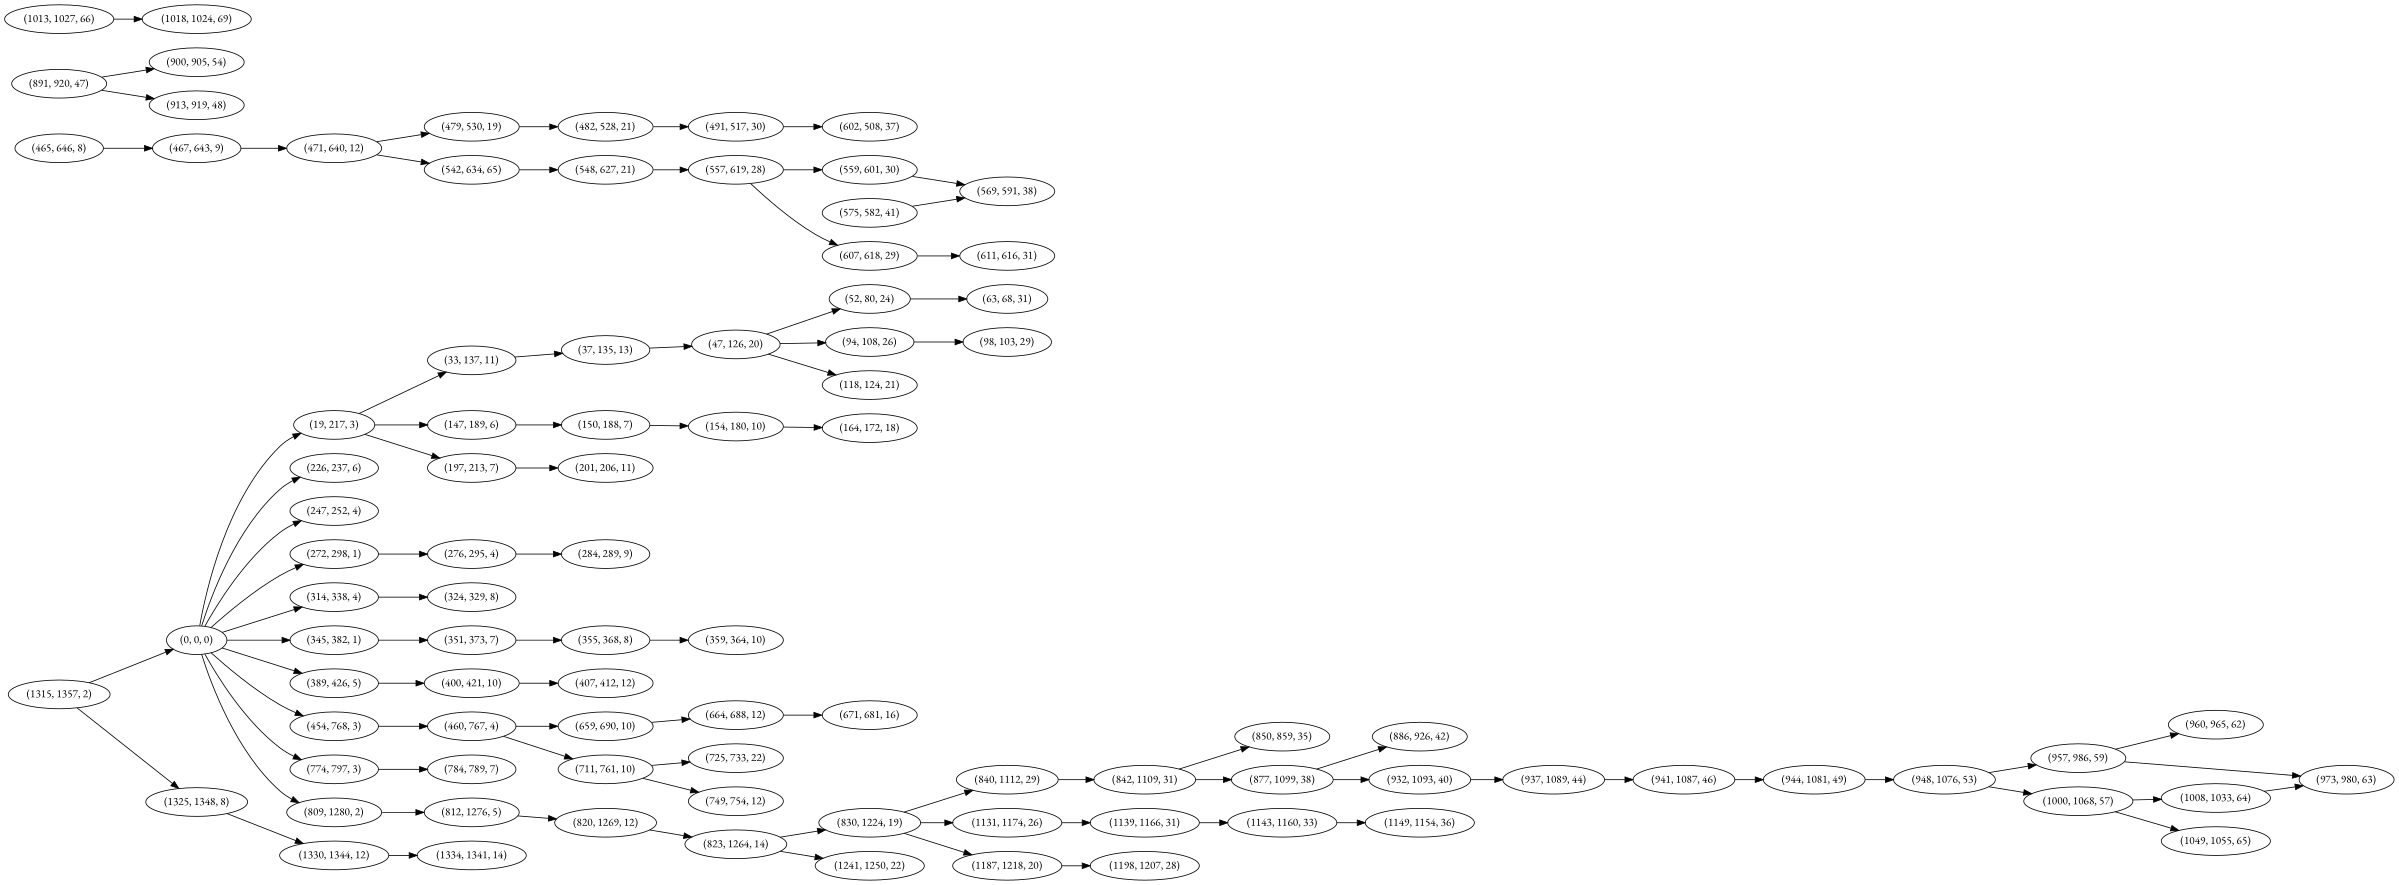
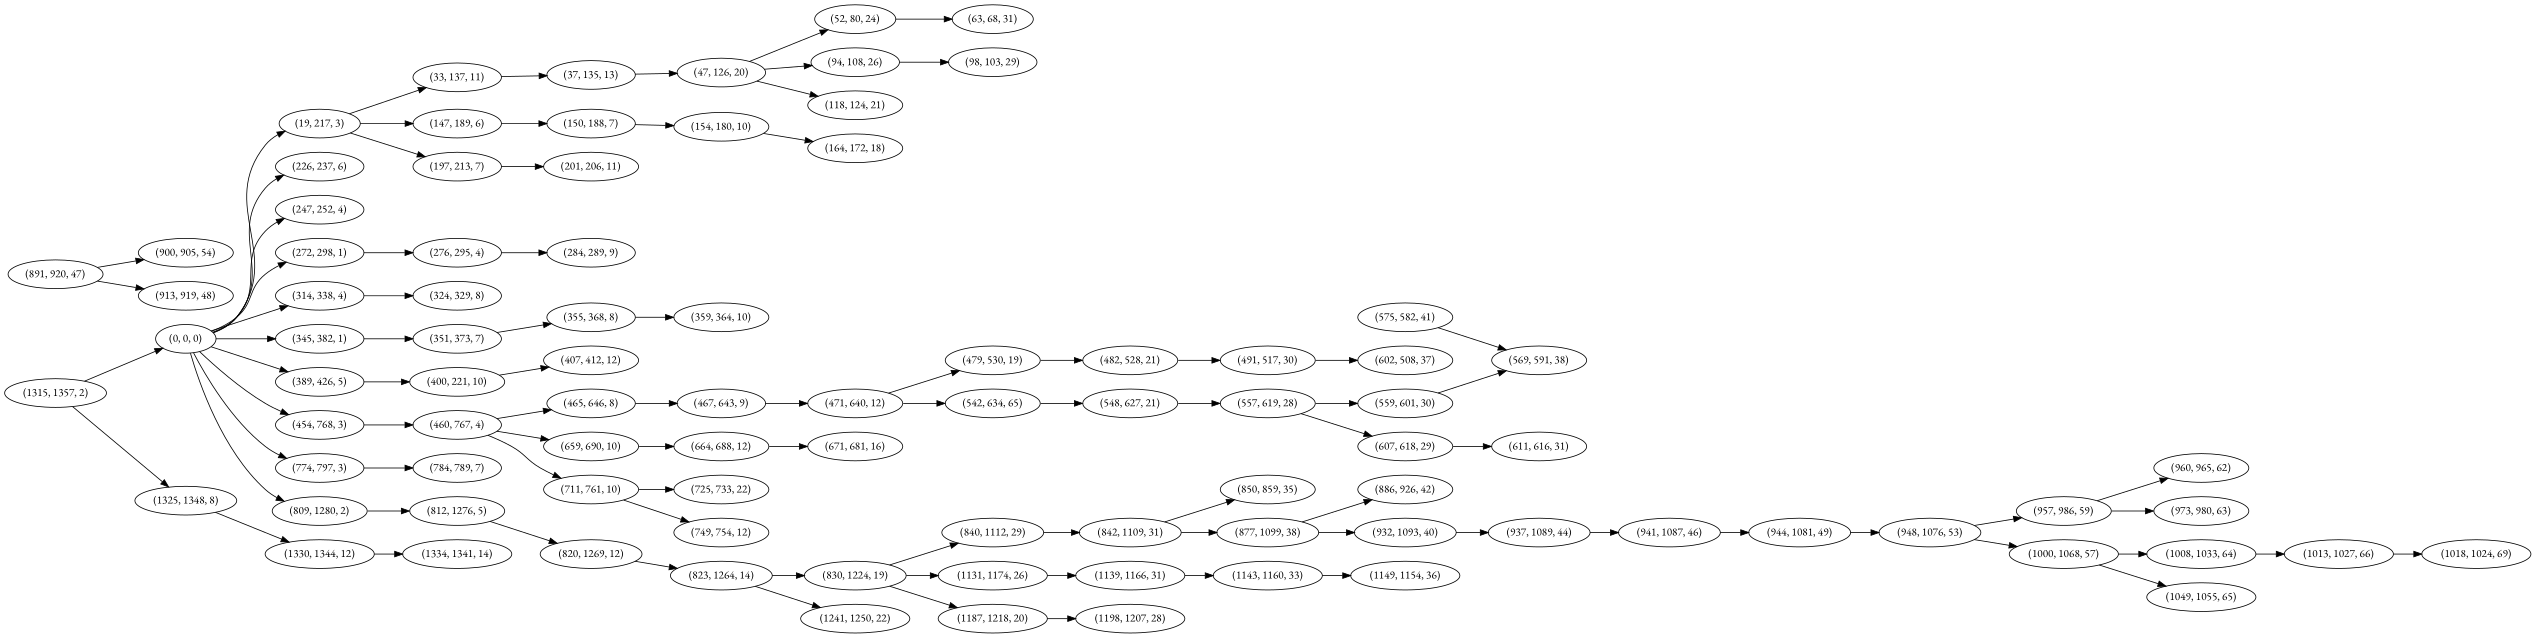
  digraph {
    fontname="EB Garamond"
    rankdir=LR
    node [fontname="EB Garamond"]
    edge [fontname="EB Garamond"]
    "(0, 0, 0)"
    "(19, 217, 3)"
    "(226, 237, 6)"
    "(247, 252, 4)"
    "(272, 298, 1)"
    "(314, 338, 4)"
    "(345, 382, 1)"
    "(389, 426, 5)"
    "(454, 768, 3)"
    "(774, 797, 3)"
    "(809, 1280, 2)"
    "(33, 137, 11)"
    "(147, 189, 6)"
    "(197, 213, 7)"
    "(276, 295, 4)"
    "(324, 329, 8)"
    "(351, 373, 7)"
-   "(400, 421, 10)"
+   "(400, 421, 10)" [label="(400, 221, 10)"]
    "(460, 767, 4)"
    "(784, 789, 7)"
    "(812, 1276, 5)"
    "(1315, 1357, 2)"
    "(1325, 1348, 8)"
    "(37, 135, 13)"
    "(150, 188, 7)"
    "(201, 206, 11)"
    "(47, 126, 20)"
    "(52, 80, 24)"
    "(94, 108, 26)"
    "(118, 124, 21)"
    "(63, 68, 31)"
    "(98, 103, 29)"
    "(154, 180, 10)"
    "(164, 172, 18)"
    "(284, 289, 9)"
    "(355, 368, 8)"
    "(359, 364, 10)"
    "(407, 412, 12)"
    "(465, 646, 8)"
    "(659, 690, 10)"
    "(711, 761, 10)"
    "(467, 643, 9)"
    "(664, 688, 12)"
    "(725, 733, 22)"
    "(749, 754, 12)"
    "(471, 640, 12)"
    "(479, 530, 19)"
    n48 [label="(542, 634, 65)"]
    "(482, 528, 21)"
    "(548, 627, 21)"
    "(491, 517, 30)"
    n52 [label="(602, 508, 37)"]
    "(557, 619, 28)"
    "(559, 601, 30)"
    "(607, 618, 29)"
    "(569, 591, 38)"
    "(611, 616, 31)"
    "(575, 582, 41)"
    "(671, 681, 16)"
    "(820, 1269, 12)"
    "(823, 1264, 14)"
    "(830, 1224, 19)"
    "(1241, 1250, 22)"
    "(840, 1112, 29)"
    "(1131, 1174, 26)"
    "(1187, 1218, 20)"
    "(842, 1109, 31)"
    "(1139, 1166, 31)"
    "(1198, 1207, 28)"
    "(850, 859, 35)"
    "(877, 1099, 38)"
    "(886, 926, 42)"
    "(932, 1093, 40)"
    "(937, 1089, 44)"
    "(891, 920, 47)"
    "(900, 905, 54)"
    "(913, 919, 48)"
    "(941, 1087, 46)"
    "(944, 1081, 49)"
    "(948, 1076, 53)"
    "(957, 986, 59)"
    "(1000, 1068, 57)"
    "(960, 965, 62)"
    "(973, 980, 63)"
    "(1008, 1033, 64)"
    "(1049, 1055, 65)"
    "(1013, 1027, 66)"
    "(1018, 1024, 69)"
    "(1143, 1160, 33)"
    "(1149, 1154, 36)"
    "(1330, 1344, 12)"
    "(1334, 1341, 14)"
    "(0, 0, 0)" -> "(19, 217, 3)"
    "(0, 0, 0)" -> "(226, 237, 6)"
    "(0, 0, 0)" -> "(247, 252, 4)"
    "(0, 0, 0)" -> "(272, 298, 1)"
    "(0, 0, 0)" -> "(314, 338, 4)"
    "(0, 0, 0)" -> "(345, 382, 1)"
    "(0, 0, 0)" -> "(389, 426, 5)"
    "(0, 0, 0)" -> "(454, 768, 3)"
    "(0, 0, 0)" -> "(774, 797, 3)"
    "(0, 0, 0)" -> "(809, 1280, 2)"
    "(19, 217, 3)" -> "(33, 137, 11)"
    "(19, 217, 3)" -> "(147, 189, 6)"
    "(19, 217, 3)" -> "(197, 213, 7)"
    "(272, 298, 1)" -> "(276, 295, 4)"
    "(314, 338, 4)" -> "(324, 329, 8)"
    "(345, 382, 1)" -> "(351, 373, 7)"
    "(389, 426, 5)" -> "(400, 421, 10)"
    "(454, 768, 3)" -> "(460, 767, 4)"
    "(774, 797, 3)" -> "(784, 789, 7)"
    "(809, 1280, 2)" -> "(812, 1276, 5)"
    "(33, 137, 11)" -> "(37, 135, 13)"
    "(147, 189, 6)" -> "(150, 188, 7)"
    "(197, 213, 7)" -> "(201, 206, 11)"
    "(276, 295, 4)" -> "(284, 289, 9)"
    "(351, 373, 7)" -> "(355, 368, 8)"
    "(400, 421, 10)" -> "(407, 412, 12)"
+   "(460, 767, 4)" -> "(465, 646, 8)"
    "(460, 767, 4)" -> "(659, 690, 10)"
    "(460, 767, 4)" -> "(711, 761, 10)"
    "(812, 1276, 5)" -> "(820, 1269, 12)"
    "(1315, 1357, 2)" -> "(0, 0, 0)"
    "(1315, 1357, 2)" -> "(1325, 1348, 8)"
    "(1325, 1348, 8)" -> "(1330, 1344, 12)"
    "(37, 135, 13)" -> "(47, 126, 20)"
    "(150, 188, 7)" -> "(154, 180, 10)"
    "(47, 126, 20)" -> "(52, 80, 24)"
    "(47, 126, 20)" -> "(94, 108, 26)"
    "(47, 126, 20)" -> "(118, 124, 21)"
    "(52, 80, 24)" -> "(63, 68, 31)"
    "(94, 108, 26)" -> "(98, 103, 29)"
    "(154, 180, 10)" -> "(164, 172, 18)"
    "(355, 368, 8)" -> "(359, 364, 10)"
    "(465, 646, 8)" -> "(467, 643, 9)"
    "(659, 690, 10)" -> "(664, 688, 12)"
    "(711, 761, 10)" -> "(725, 733, 22)"
    "(711, 761, 10)" -> "(749, 754, 12)"
    "(467, 643, 9)" -> "(471, 640, 12)"
    "(664, 688, 12)" -> "(671, 681, 16)"
    "(471, 640, 12)" -> "(479, 530, 19)"
    "(471, 640, 12)" -> n48
    "(479, 530, 19)" -> "(482, 528, 21)"
    n48 -> "(548, 627, 21)"
    "(482, 528, 21)" -> "(491, 517, 30)"
    "(548, 627, 21)" -> "(557, 619, 28)"
    "(491, 517, 30)" -> n52
    "(557, 619, 28)" -> "(559, 601, 30)"
    "(557, 619, 28)" -> "(607, 618, 29)"
    "(559, 601, 30)" -> "(569, 591, 38)"
    "(607, 618, 29)" -> "(611, 616, 31)"
    "(575, 582, 41)" -> "(569, 591, 38)"
    "(820, 1269, 12)" -> "(823, 1264, 14)"
    "(823, 1264, 14)" -> "(830, 1224, 19)"
    "(823, 1264, 14)" -> "(1241, 1250, 22)"
    "(830, 1224, 19)" -> "(840, 1112, 29)"
    "(830, 1224, 19)" -> "(1131, 1174, 26)"
    "(830, 1224, 19)" -> "(1187, 1218, 20)"
    "(840, 1112, 29)" -> "(842, 1109, 31)"
    "(1131, 1174, 26)" -> "(1139, 1166, 31)"
    "(1187, 1218, 20)" -> "(1198, 1207, 28)"
    "(842, 1109, 31)" -> "(850, 859, 35)"
    "(842, 1109, 31)" -> "(877, 1099, 38)"
    "(1139, 1166, 31)" -> "(1143, 1160, 33)"
    "(877, 1099, 38)" -> "(886, 926, 42)"
    "(877, 1099, 38)" -> "(932, 1093, 40)"
    "(932, 1093, 40)" -> "(937, 1089, 44)"
    "(937, 1089, 44)" -> "(941, 1087, 46)"
    "(891, 920, 47)" -> "(900, 905, 54)"
    "(891, 920, 47)" -> "(913, 919, 48)"
    "(941, 1087, 46)" -> "(944, 1081, 49)"
    "(944, 1081, 49)" -> "(948, 1076, 53)"
    "(948, 1076, 53)" -> "(957, 986, 59)"
    "(948, 1076, 53)" -> "(1000, 1068, 57)"
    "(957, 986, 59)" -> "(960, 965, 62)"
    "(957, 986, 59)" -> "(973, 980, 63)"
    "(1000, 1068, 57)" -> "(1008, 1033, 64)"
    "(1000, 1068, 57)" -> "(1049, 1055, 65)"
-   "(1008, 1033, 64)" -> "(973, 980, 63)"
+   "(1008, 1033, 64)" -> "(1013, 1027, 66)"
    "(1013, 1027, 66)" -> "(1018, 1024, 69)"
    "(1143, 1160, 33)" -> "(1149, 1154, 36)"
    "(1330, 1344, 12)" -> "(1334, 1341, 14)"
  }
